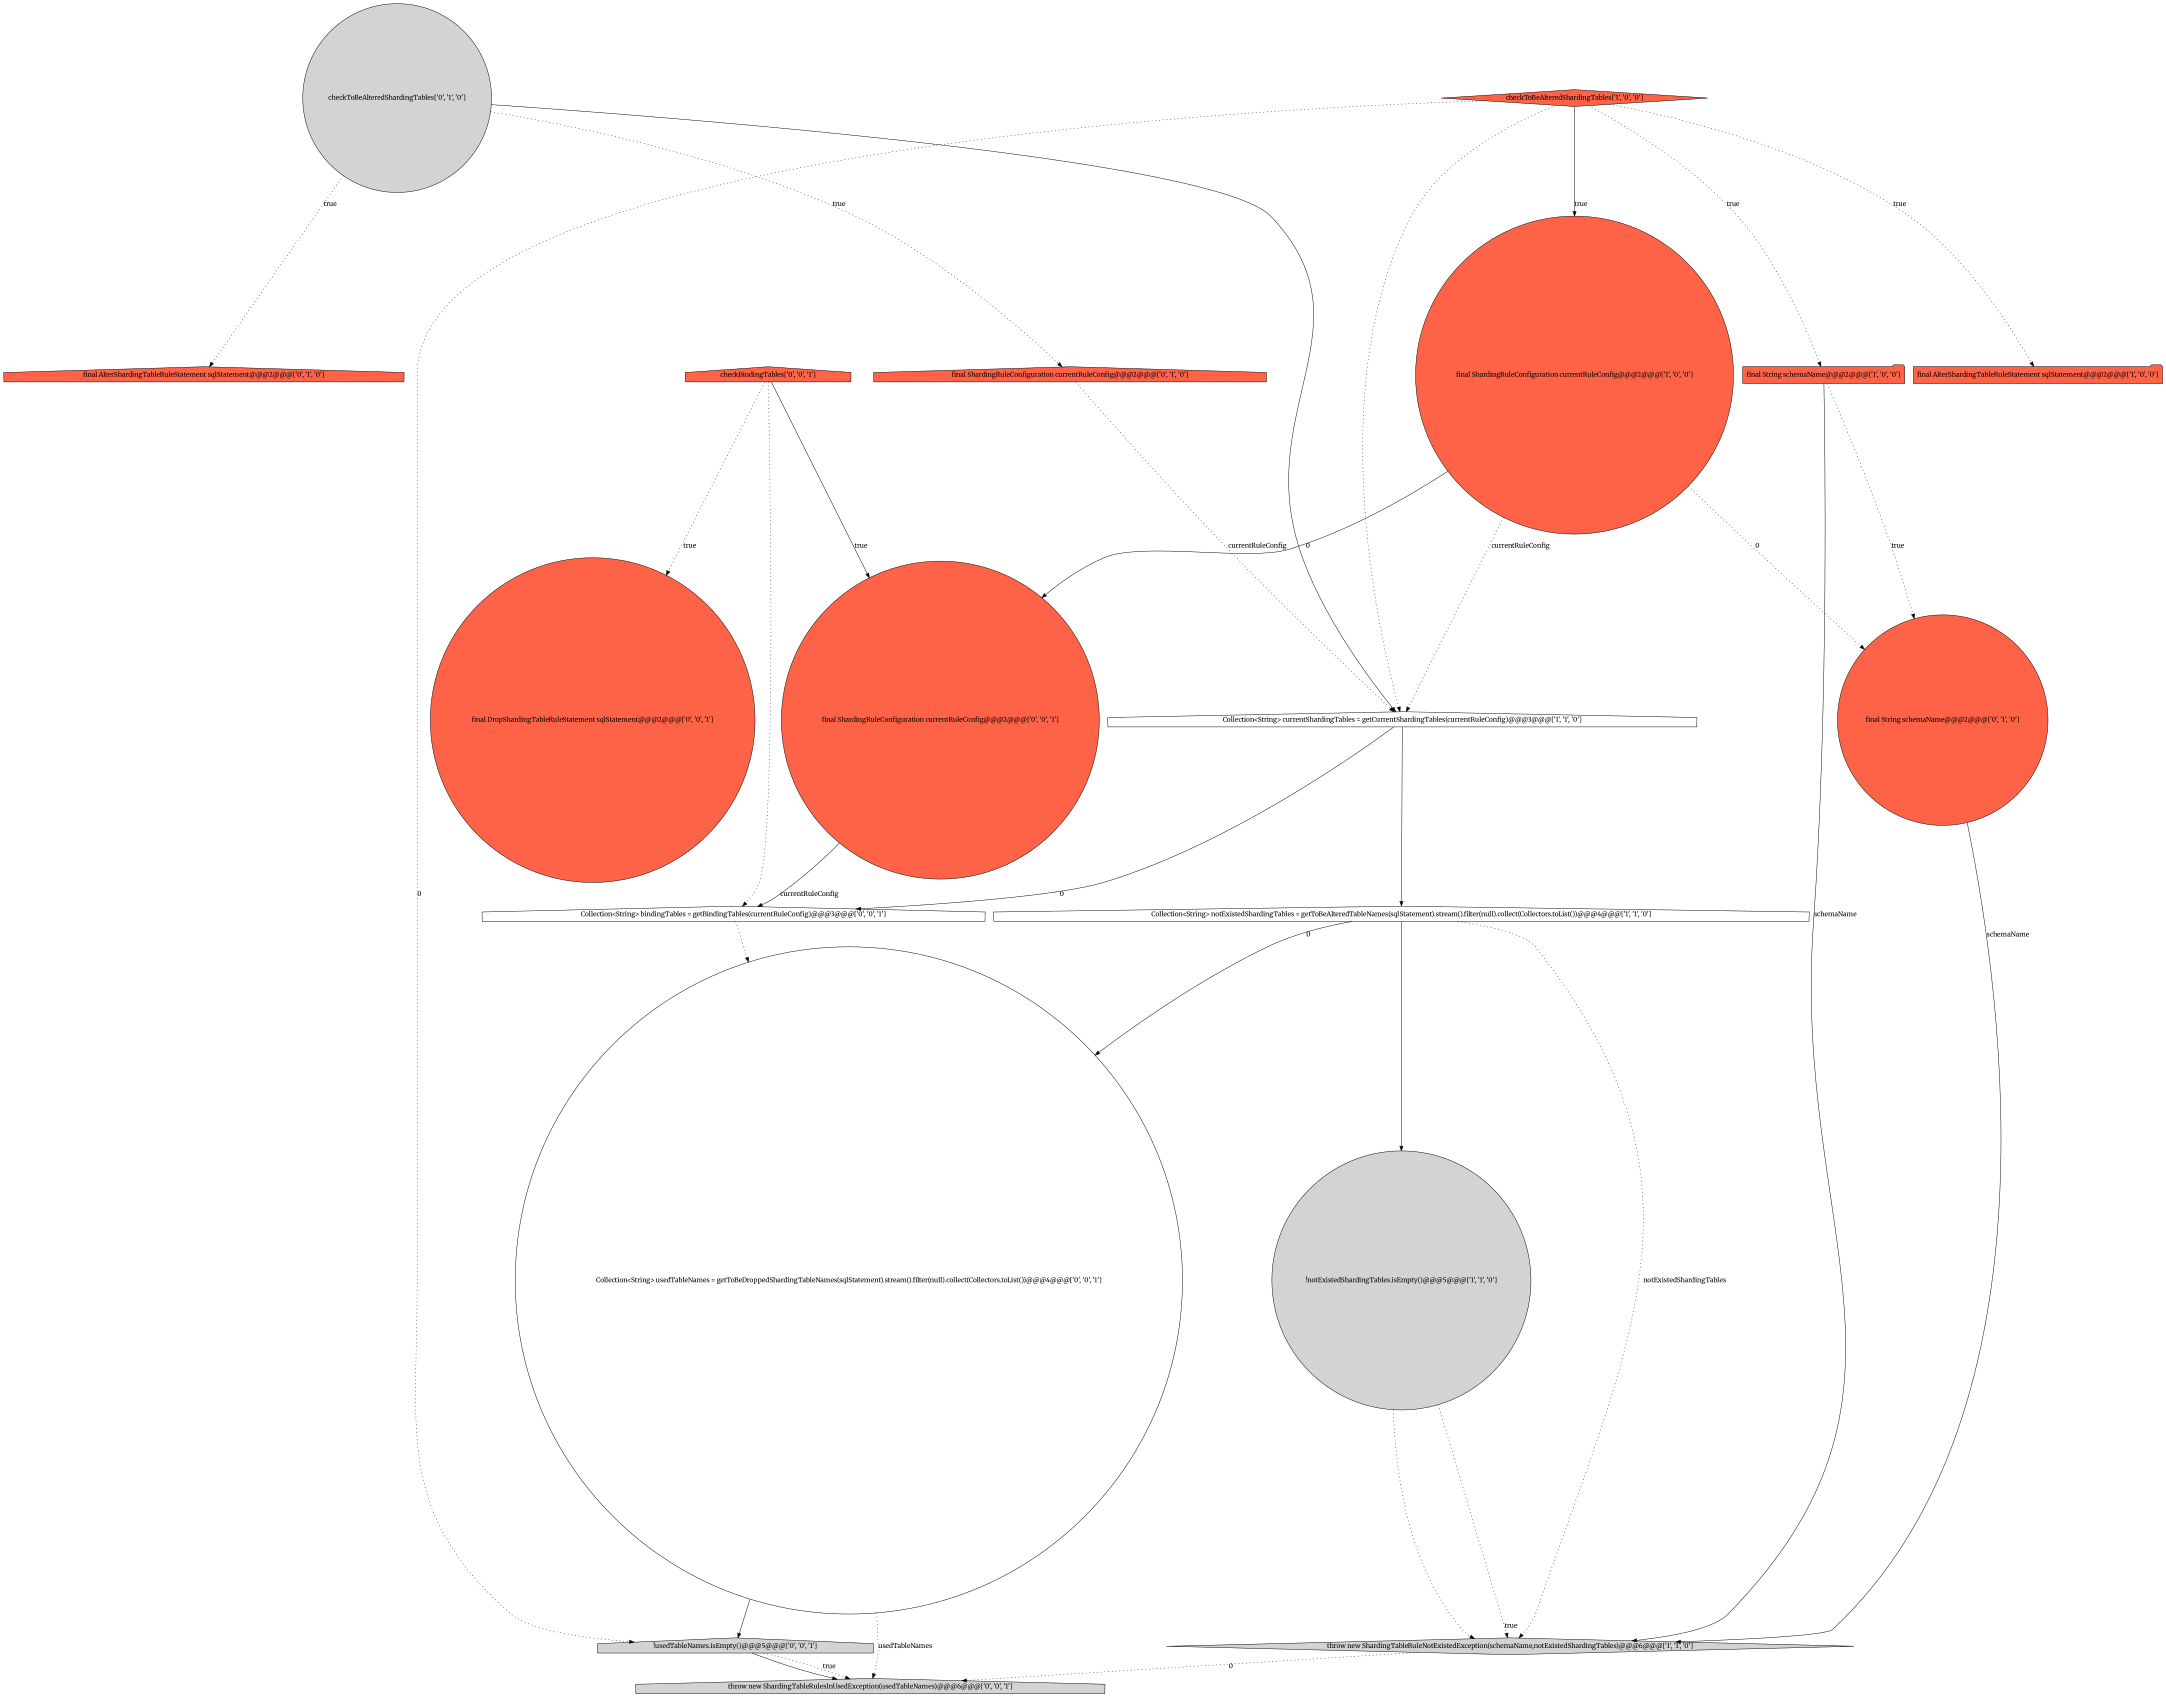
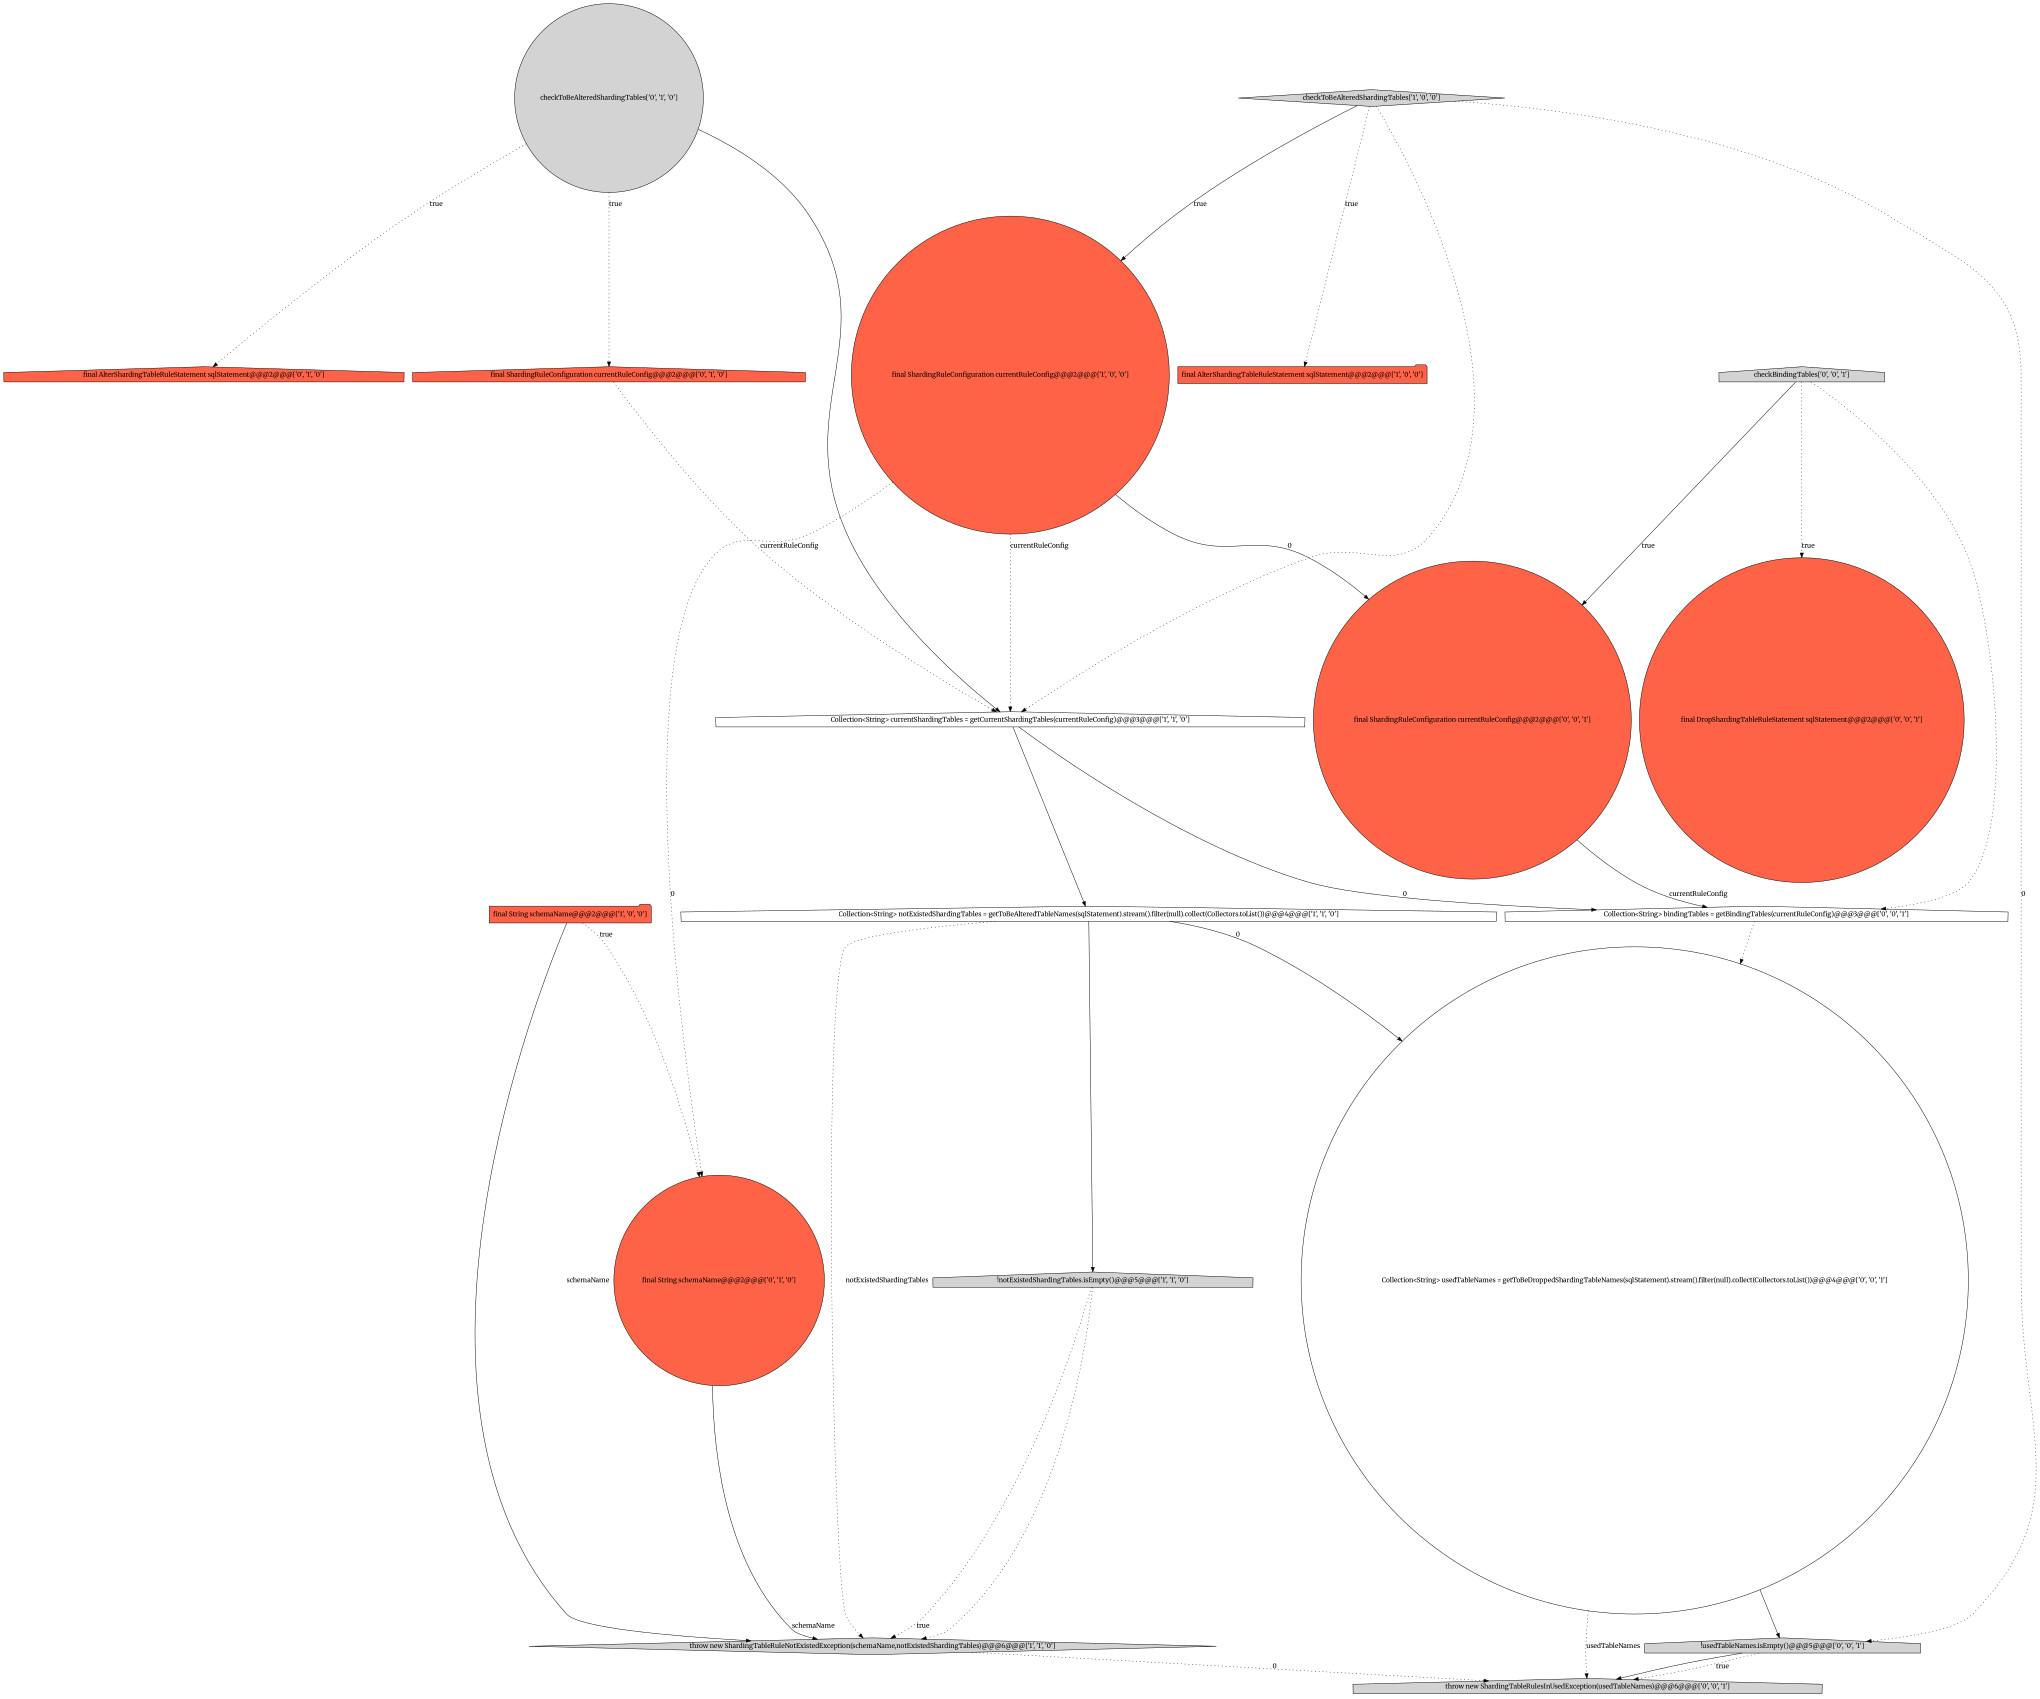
  digraph {
    fontname=Merriweather
    node [fillcolor=tomato fontname=Merriweather shape=house style=filled]
    edge [fontname=Merriweather style=dotted]
    n1 [label="final AlterShardingTableRuleStatement sqlStatement@@@2@@@['0', '1', '0']"]
    n2 [fillcolor=lightgray label="throw new ShardingTableRulesInUsedException(usedTableNames)@@@6@@@['0', '0', '1']"]
    n3 [label="final ShardingRuleConfiguration currentRuleConfig@@@2@@@['0', '0', '1']" shape=circle]
    n4 [fillcolor=white label="Collection<String> bindingTables = getBindingTables(currentRuleConfig)@@@3@@@['0', '0', '1']"]
    n5 [fillcolor=white label="Collection<String> usedTableNames = getToBeDroppedShardingTableNames(sqlStatement).stream().filter(null).collect(Collectors.toList())@@@4@@@['0', '0', '1']" shape=circle]
-   n6 [fillcolor=lightgray label="!notExistedShardingTables.isEmpty()@@@5@@@['1', '1', '0']" shape=circle]
+   n6 [fillcolor=lightgray label="!notExistedShardingTables.isEmpty()@@@5@@@['1', '1', '0']"]
    n7 [fillcolor=lightgray label="throw new ShardingTableRuleNotExistedException(schemaName,notExistedShardingTables)@@@6@@@['1', '1', '0']" shape=diamond]
    n8 [fillcolor=lightgray label="!usedTableNames.isEmpty()@@@5@@@['0', '0', '1']"]
    n9 [fillcolor=white label="Collection<String> notExistedShardingTables = getToBeAlteredTableNames(sqlStatement).stream().filter(null).collect(Collectors.toList())@@@4@@@['1', '1', '0']"]
    n10 [label="final String schemaName@@@2@@@['0', '1', '0']" shape=circle]
    n11 [label="final ShardingRuleConfiguration currentRuleConfig@@@2@@@['0', '1', '0']"]
    n12 [fillcolor=white label="Collection<String> currentShardingTables = getCurrentShardingTables(currentRuleConfig)@@@3@@@['1', '1', '0']"]
    n13 [label="final AlterShardingTableRuleStatement sqlStatement@@@2@@@['1', '0', '0']" shape=folder]
    n14 [label="final ShardingRuleConfiguration currentRuleConfig@@@2@@@['1', '0', '0']" shape=circle]
    n15 [label="final String schemaName@@@2@@@['1', '0', '0']" shape=folder]
-   n16 [label="checkBindingTables['0', '0', '1']"]
+   n16 [fillcolor=lightgray label="checkBindingTables['0', '0', '1']"]
    n17 [label="final DropShardingTableRuleStatement sqlStatement@@@2@@@['0', '0', '1']" shape=circle]
-   n18 [label="checkToBeAlteredShardingTables['1', '0', '0']" shape=diamond]
+   n18 [fillcolor=lightgray label="checkToBeAlteredShardingTables['1', '0', '0']" shape=diamond]
    n19 [fillcolor=lightgray label="checkToBeAlteredShardingTables['0', '1', '0']" shape=circle]
    n3 -> n4 [label=currentRuleConfig style=solid]
    n4 -> n5
    n5 -> n2 [label=usedTableNames]
    n5 -> n8 [style=solid]
    n6 -> n7
    n6 -> n7 [label=true]
    n7 -> n2 [label=0]
    n8 -> n2 [label=true]
    n8 -> n2 [style=solid]
    n9 -> n5 [label=0 style=solid]
    n9 -> n6 [style=solid]
    n9 -> n7 [label=notExistedShardingTables]
    n10 -> n7 [label=schemaName style=solid]
    n11 -> n12 [label=currentRuleConfig]
    n12 -> n4 [label=0 style=solid]
    n12 -> n9 [style=solid]
    n14 -> n3 [label=0 style=solid]
    n14 -> n10 [label=0]
    n14 -> n12 [label=currentRuleConfig]
    n15 -> n7 [label=schemaName style=solid]
    n15 -> n10 [label=true]
    n16 -> n3 [label=true style=solid]
    n16 -> n4
    n16 -> n17 [label=true]
    n18 -> n8 [label=0]
    n18 -> n12
    n18 -> n13 [label=true]
    n18 -> n14 [label=true style=solid]
-   n18 -> n15 [label=true]
    n19 -> n1 [label=true]
    n19 -> n11 [label=true]
    n19 -> n12 [style=solid]
  }
